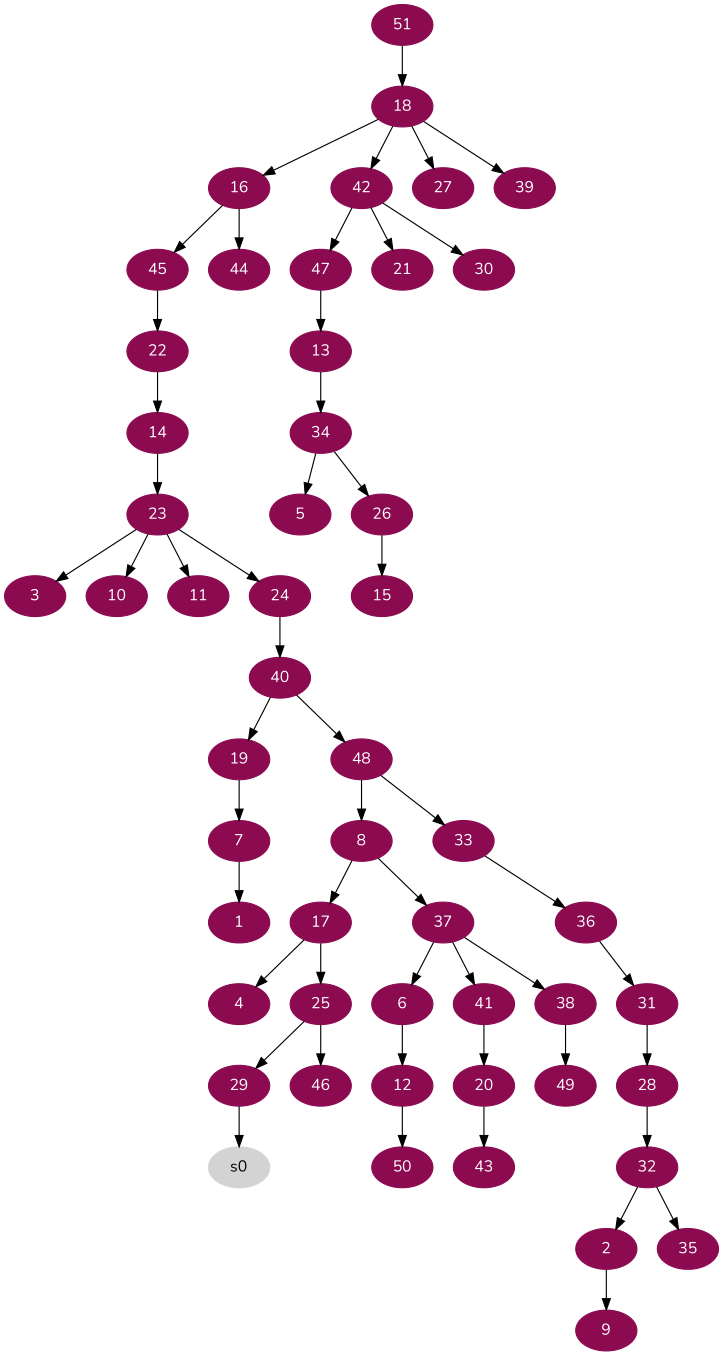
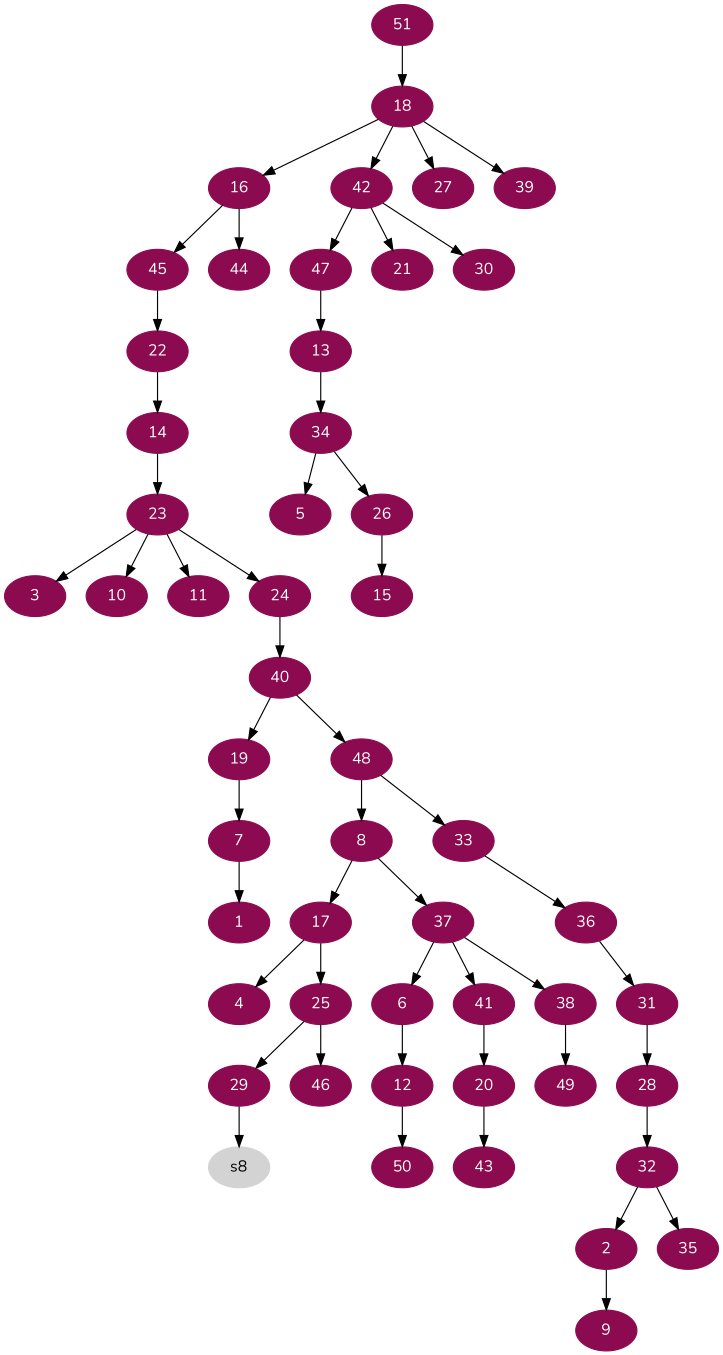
  digraph {
    fontname=Nunito
    node [color=deeppink4 fontcolor=white style=filled fontname=Nunito]
    edge [fontname=Nunito]
    7
    1
    32
    2
    35
    9
    23
    3
    10
    11
    24
    17
    4
    25
    34
    5
    26
    37
    6
    41
    38
    12
    19
    48
    8
    33
    50
    47
    13
    22
    14
    15
    18
    16
    42
    27
    39
    45
    44
    51
    40
    20
    43
    21
    30
    29
    46
    31
    28
-   s0 [color=lightgrey fontcolor=black]
+   s0 [color=lightgrey fontcolor=black label=s8]
    36
    49
    7 -> 1
    32 -> 2
    32 -> 35
    2 -> 9
    23 -> 3
    23 -> 10
    23 -> 11
    23 -> 24
    24 -> 40
    17 -> 4
    17 -> 25
    25 -> 29
    25 -> 46
    34 -> 5
    34 -> 26
    26 -> 15
    37 -> 6
    37 -> 41
    37 -> 38
    6 -> 12
    41 -> 20
    38 -> 49
    12 -> 50
    19 -> 7
    48 -> 8
    48 -> 33
    8 -> 17
    8 -> 37
    33 -> 36
    47 -> 13
    13 -> 34
    22 -> 14
    14 -> 23
    18 -> 16
    18 -> 42
    18 -> 27
    18 -> 39
    16 -> 45
    16 -> 44
    42 -> 47
    42 -> 21
    42 -> 30
    45 -> 22
    51 -> 18
    40 -> 19
    40 -> 48
    20 -> 43
    29 -> s0
    31 -> 28
    28 -> 32
    36 -> 31
  }
